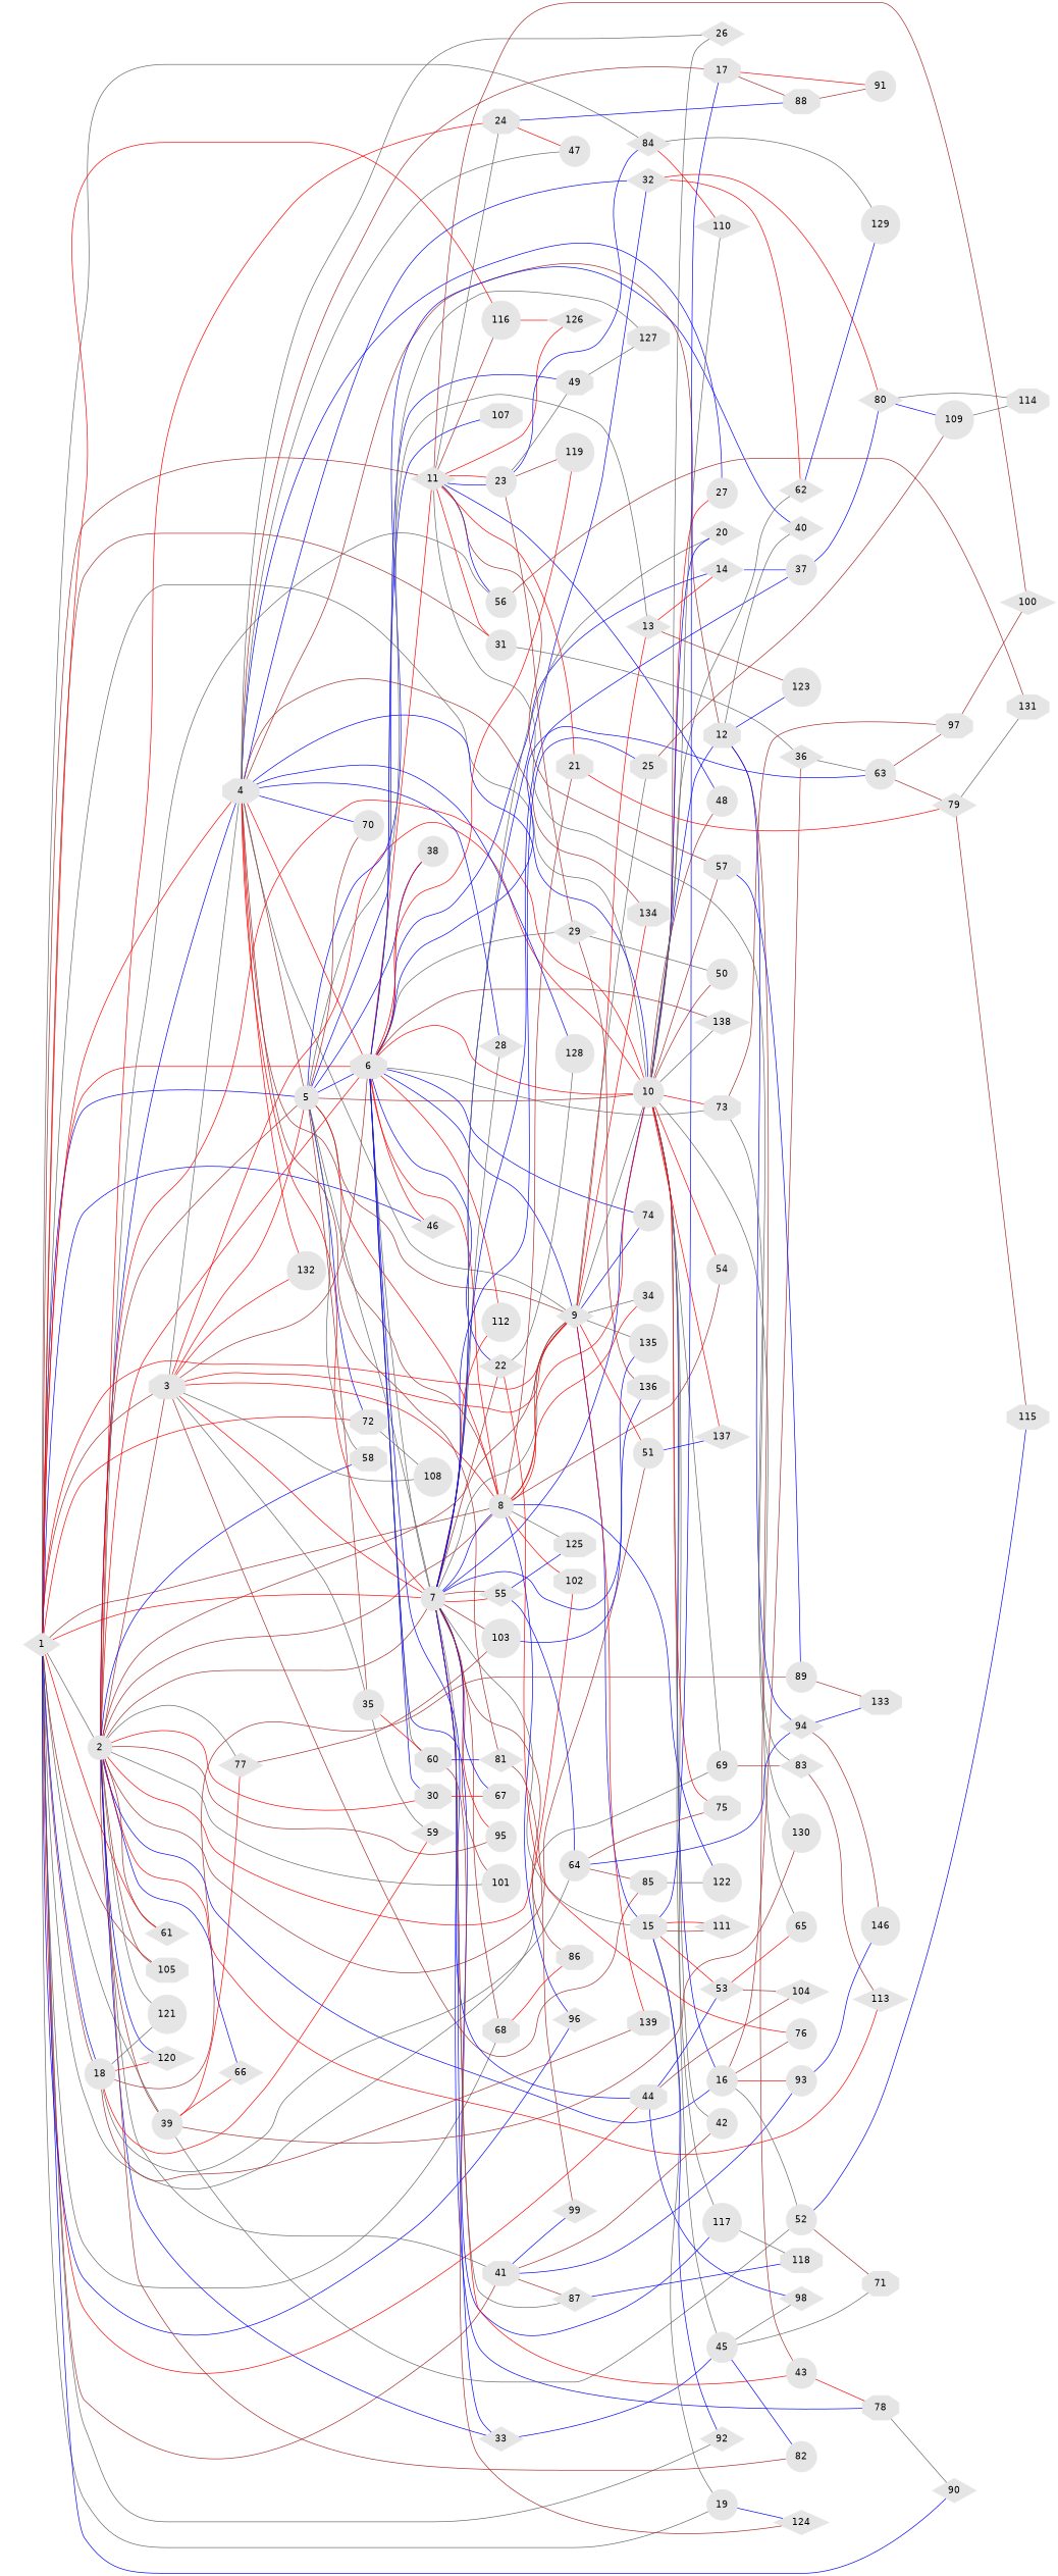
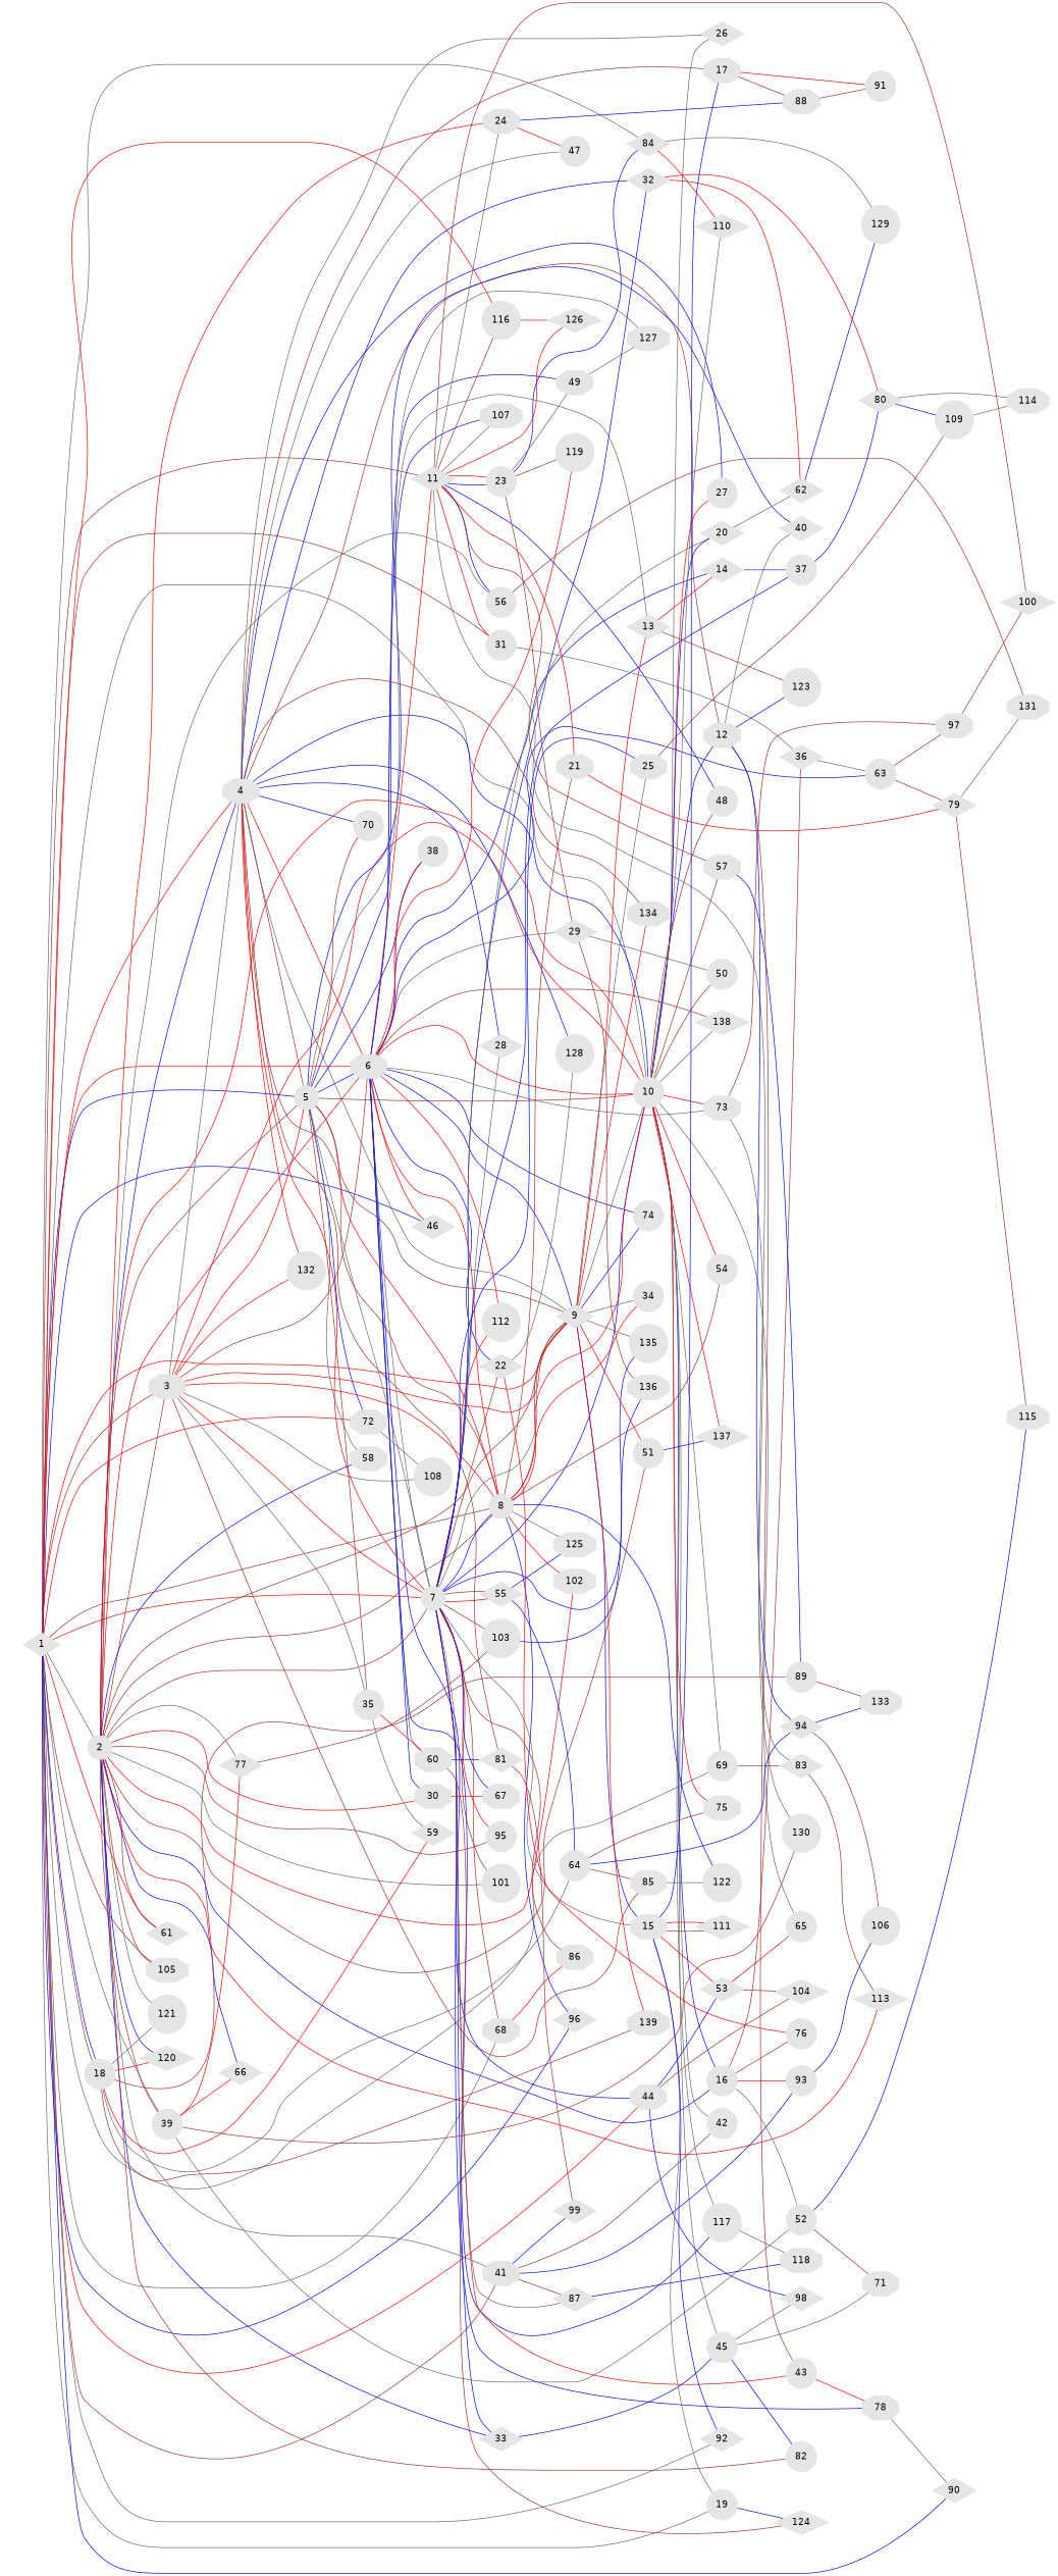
  graph {
    fontname="DejaVu Sans"
    rankdir=LR
    node [color=gray90 fontname="DejaVu Sans" shape=circle style=filled]
    edge [color=brown fontname="DejaVu Sans"]
    1 [shape=diamond]
    2
    3 [shape=octagon]
    4 [shape=octagon]
    5
    6 [shape=octagon]
    7
    8
    9 [shape=diamond]
    10
    11 [shape=diamond]
    18
    19
    31
    39
    41 [shape=octagon]
    44 [shape=octagon]
    46 [shape=diamond]
    61 [shape=diamond]
    68 [shape=octagon]
    69
    72 [shape=octagon]
    84 [shape=diamond]
    90 [shape=diamond]
    92 [shape=diamond]
    96 [shape=diamond]
    105 [shape=octagon]
    116
    16
    24 [shape=octagon]
    30 [shape=octagon]
    33 [shape=diamond]
    51
    56
    58 [shape=octagon]
    66 [shape=diamond]
    77 [shape=diamond]
    82
    95
    101
    102 [shape=octagon]
    113 [shape=diamond]
    120 [shape=diamond]
    121
    35
    85 [shape=octagon]
    108
    132
    12 [shape=octagon]
    17 [shape=octagon]
    26 [shape=diamond]
    27
    28 [shape=diamond]
    32 [shape=diamond]
    47
    70
    81 [shape=diamond]
    128
    134 [shape=octagon]
    38
    40 [shape=diamond]
    49 [shape=octagon]
    127 [shape=octagon]
    13 [shape=diamond]
    14 [shape=diamond]
    22 [shape=diamond]
    29 [shape=diamond]
    60 [shape=octagon]
    63
    73 [shape=octagon]
    74
    107 [shape=octagon]
    112
    117
    119
    138 [shape=diamond]
    15 [shape=octagon]
    20 [shape=diamond]
    25 [shape=octagon]
    37
    43
    55 [shape=diamond]
    67 [shape=octagon]
    78 [shape=octagon]
    86 [shape=octagon]
    87 [shape=diamond]
    103
    135
    21 [shape=octagon]
    34
    54
    122
    125 [shape=octagon]
    139 [shape=octagon]
    42
    45
    48
    50
    57 [shape=octagon]
    62 [shape=diamond]
    65
    75 [shape=octagon]
    110 [shape=diamond]
    137 [shape=diamond]
    23
    83 [shape=diamond]
    100 [shape=diamond]
    126 [shape=diamond]
    59 [shape=diamond]
    64
    89
    124 [shape=diamond]
    36 [shape=diamond]
    52
    130
    93
    99 [shape=diamond]
    53 [shape=diamond]
    98 [shape=diamond]
    104 [shape=diamond]
    129
    76
    88 [shape=octagon]
    131 [shape=octagon]
    94 [shape=diamond]
    123
    91
    80 [shape=diamond]
    136 [shape=octagon]
    79 [shape=diamond]
    97 [shape=octagon]
    118 [shape=octagon]
    111 [shape=diamond]
    109
    71 [shape=octagon]
    133 [shape=octagon]
-   106 [label=146]
+   106
    115 [shape=octagon]
    114 [shape=octagon]
    1 -- 2 [color=gray40]
    1 -- 3
    1 -- 4 [color=red]
    1 -- 5 [color=blue]
    1 -- 6 [color=red]
    1 -- 7 [color=red]
    1 -- 8
    1 -- 9 [color=red]
    1 -- 10 [color=gray40]
    1 -- 11
    1 -- 18
    1 -- 18 [color=blue]
    1 -- 19 [color=gray40]
    1 -- 31
    1 -- 39 [color=gray40]
    1 -- 41
    1 -- 44 [color=red]
    1 -- 46 [color=blue]
    1 -- 61 [color=red]
    1 -- 68 [color=gray40]
    1 -- 69 [color=gray40]
    1 -- 72 [color=red]
    1 -- 84 [color=gray40]
    1 -- 90 [color=blue]
    1 -- 92 [color=gray40]
    1 -- 96 [color=blue]
    1 -- 105
    1 -- 116 [color=red]
    2 -- 3
    2 -- 4 [color=blue]
    2 -- 5
    2 -- 6 [color=red]
    2 -- 7
    2 -- 8
    2 -- 9
    2 -- 10 [color=red]
    2 -- 39
    2 -- 41 [color=gray40]
    2 -- 61
    2 -- 105
    2 -- 16 [color=blue]
    2 -- 24 [color=red]
    2 -- 30 [color=red]
    2 -- 33 [color=blue]
    2 -- 51
    2 -- 56 [color=gray40]
    2 -- 58 [color=blue]
    2 -- 66 [color=blue]
    2 -- 77 [color=gray40]
    2 -- 82
    2 -- 95
    2 -- 101 [color=gray40]
    2 -- 102 [color=red]
    2 -- 113 [color=red]
    2 -- 120 [color=blue]
    2 -- 121 [color=gray40]
    3 -- 4 [color=gray40]
    3 -- 5 [color=red]
    3 -- 6
    3 -- 7 [color=red]
    3 -- 8 [color=red]
    3 -- 9 [color=red]
    3 -- 10 [color=red]
    3 -- 35 [color=gray40]
    3 -- 85
    3 -- 108 [color=gray40]
    3 -- 132 [color=red]
    4 -- 5
    4 -- 6 [color=red]
    4 -- 7 [color=red]
    4 -- 8
    4 -- 9 [color=gray40]
    4 -- 10 [color=blue]
    4 -- 132 [color=red]
    4 -- 12
    4 -- 17
    4 -- 26 [color=gray40]
    4 -- 27 [color=blue]
    4 -- 28 [color=blue]
    4 -- 32 [color=blue]
    4 -- 47 [color=gray40]
    4 -- 70 [color=blue]
    4 -- 81
    4 -- 128 [color=blue]
    4 -- 134
    5 -- 6 [color=blue]
    5 -- 7 [color=gray40]
    5 -- 8 [color=red]
    5 -- 9
    5 -- 10
    5 -- 72 [color=blue]
    5 -- 58 [color=gray40]
    5 -- 35
    5 -- 70
    5 -- 38 [color=blue]
    5 -- 40 [color=blue]
    5 -- 49 [color=blue]
    5 -- 127 [color=gray40]
    6 -- 7 [color=gray40]
    6 -- 8 [color=red]
    6 -- 9 [color=blue]
    6 -- 10 [color=red]
    6 -- 11 [color=red]
    6 -- 44 [color=blue]
    6 -- 46 [color=red]
    6 -- 30 [color=blue]
    6 -- 38 [color=red]
    6 -- 13 [color=gray40]
    6 -- 14 [color=blue]
    6 -- 22 [color=blue]
    6 -- 29 [color=gray40]
    6 -- 60 [color=gray40]
    6 -- 63 [color=blue]
    6 -- 73 [color=gray40]
    6 -- 74 [color=blue]
    6 -- 107 [color=blue]
    6 -- 112 [color=red]
    6 -- 117 [color=blue]
    6 -- 119 [color=red]
    6 -- 138
    7 -- 8 [color=blue]
    7 -- 9 [color=gray40]
    7 -- 10 [color=blue]
    7 -- 68
    7 -- 33 [color=blue]
    7 -- 95 [color=red]
    7 -- 101
    7 -- 28 [color=gray40]
    7 -- 32 [color=blue]
    7 -- 22
    7 -- 112 [color=red]
    7 -- 15 [color=gray40]
    7 -- 20 [color=gray40]
    7 -- 25 [color=blue]
    7 -- 37 [color=blue]
    7 -- 43 [color=red]
    7 -- 55 [color=red]
    7 -- 55
    7 -- 67 [color=blue]
    7 -- 78 [color=blue]
    7 -- 86
    7 -- 87 [color=gray40]
    7 -- 103
    7 -- 135 [color=blue]
    8 -- 9
    8 -- 10 [color=red]
    8 -- 96 [color=blue]
    8 -- 102 [color=red]
    8 -- 21
    8 -- 34 [color=red]
    8 -- 54
    8 -- 122 [color=blue]
    8 -- 125 [color=gray40]
    9 -- 10 [color=gray40]
    9 -- 51 [color=red]
    9 -- 134 [color=red]
    9 -- 13 [color=red]
    9 -- 74 [color=blue]
    9 -- 15 [color=blue]
    9 -- 25 [color=gray40]
    9 -- 135 [color=gray40]
    9 -- 34 [color=gray40]
    9 -- 139 [color=red]
    10 -- 69 [color=gray40]
    10 -- 16 [color=blue]
    10 -- 12 [color=blue]
    10 -- 26 [color=gray40]
    10 -- 27 [color=red]
    10 -- 73 [color=red]
    10 -- 117 [color=gray40]
    10 -- 138 [color=gray40]
    10 -- 20 [color=blue]
    10 -- 54 [color=red]
    10 -- 42 [color=gray40]
    10 -- 45 [color=gray40]
    10 -- 48
    10 -- 50
    10 -- 57
-   10 -- 62 [color=gray40]
+   20 -- 62 [color=gray40]
    10 -- 65 [color=gray40]
    10 -- 75 [color=red]
    10 -- 110 [color=gray40]
    10 -- 137 [color=red]
    11 -- 31 [color=red]
    11 -- 116
    11 -- 24 [color=gray40]
    11 -- 56 [color=blue]
+   11 -- 107 [color=gray40]
    11 -- 21 [color=red]
    11 -- 48 [color=blue]
    11 -- 57
    11 -- 23 [color=blue]
    11 -- 23 [color=red]
    11 -- 83 [color=gray40]
    11 -- 100
    11 -- 126 [color=red]
    18 -- 120 [color=red]
    18 -- 121 [color=gray40]
    18 -- 139
    18 -- 59 [color=red]
    18 -- 64 [color=gray40]
    18 -- 89
    19 -- 124 [color=blue]
    31 -- 36 [color=gray40]
    39 -- 66 [color=red]
    39 -- 77 [color=red]
    39 -- 52 [color=gray40]
    39 -- 130
    41 -- 87
    41 -- 42
    41 -- 93 [color=blue]
    41 -- 99 [color=blue]
    44 -- 53 [color=blue]
    44 -- 98 [color=blue]
    44 -- 104
    68 -- 86 [color=red]
    69 -- 83
    72 -- 108 [color=gray40]
    84 -- 110 [color=red]
    84 -- 129 [color=gray40]
    116 -- 126 [color=red]
    16 -- 36
    16 -- 52 [color=gray40]
    16 -- 93 [color=red]
    16 -- 76
    24 -- 47 [color=red]
    24 -- 88 [color=blue]
    30 -- 67 [color=red]
    33 -- 45 [color=blue]
    51 -- 137 [color=blue]
    56 -- 131
    77 -- 103
    35 -- 60 [color=red]
    35 -- 59 [color=gray40]
    85 -- 122 [color=gray40]
    12 -- 40 [color=gray40]
    12 -- 43
    12 -- 94 [color=blue]
    12 -- 123 [color=blue]
    17 -- 88
    17 -- 91 [color=red]
    32 -- 62 [color=red]
    32 -- 80 [color=red]
    81 -- 99
    49 -- 127 [color=gray40]
    13 -- 14 [color=red]
    13 -- 123
    14 -- 37 [color=blue]
    22 -- 128 [color=gray40]
    22 -- 76 [color=red]
    29 -- 50 [color=gray40]
    29 -- 136
    60 -- 81 [color=blue]
    60 -- 124
    63 -- 79
    63 -- 97
    73 -- 130 [color=gray40]
    73 -- 97
    117 -- 118 [color=gray40]
    15 -- 19 [color=gray40]
    15 -- 92 [color=blue]
    15 -- 17 [color=blue]
    15 -- 53 [color=red]
    15 -- 111
    15 -- 111 [color=red]
    25 -- 109
    37 -- 80 [color=blue]
    43 -- 78 [color=red]
    55 -- 125 [color=blue]
    55 -- 64 [color=blue]
    78 -- 90 [color=gray40]
    87 -- 118 [color=blue]
    103 -- 136 [color=blue]
    21 -- 79 [color=red]
    45 -- 82 [color=blue]
    45 -- 98 [color=gray40]
    45 -- 71 [color=gray40]
    57 -- 89 [color=blue]
    62 -- 129 [color=blue]
    23 -- 84 [color=blue]
    23 -- 49 [color=gray40]
    23 -- 29
    23 -- 119
    83 -- 113
    64 -- 85
    64 -- 75
    64 -- 94 [color=blue]
    89 -- 133
    36 -- 63 [color=gray40]
    52 -- 71
    52 -- 115 [color=blue]
    93 -- 106 [color=blue]
    53 -- 65 [color=red]
    53 -- 104
    88 -- 91
    94 -- 133 [color=blue]
    94 -- 106
    80 -- 109 [color=blue]
    80 -- 114 [color=gray40]
    79 -- 131 [color=gray40]
    79 -- 115
    97 -- 100
    109 -- 114 [color=gray40]
  }
